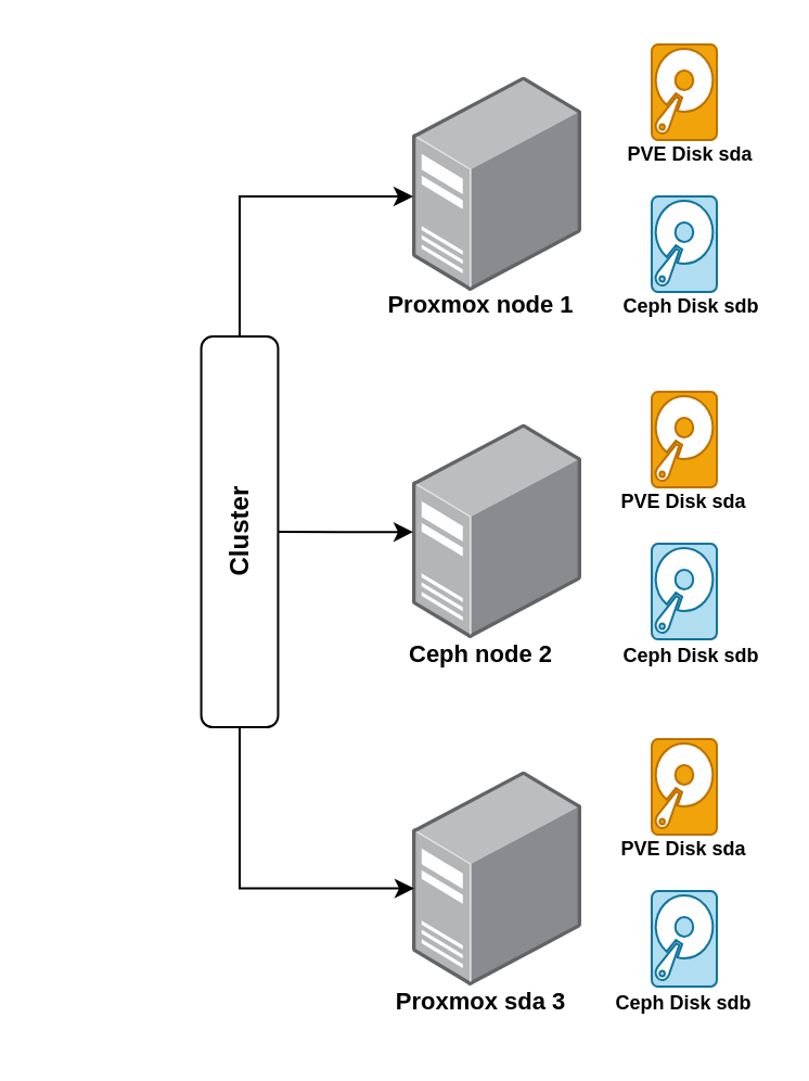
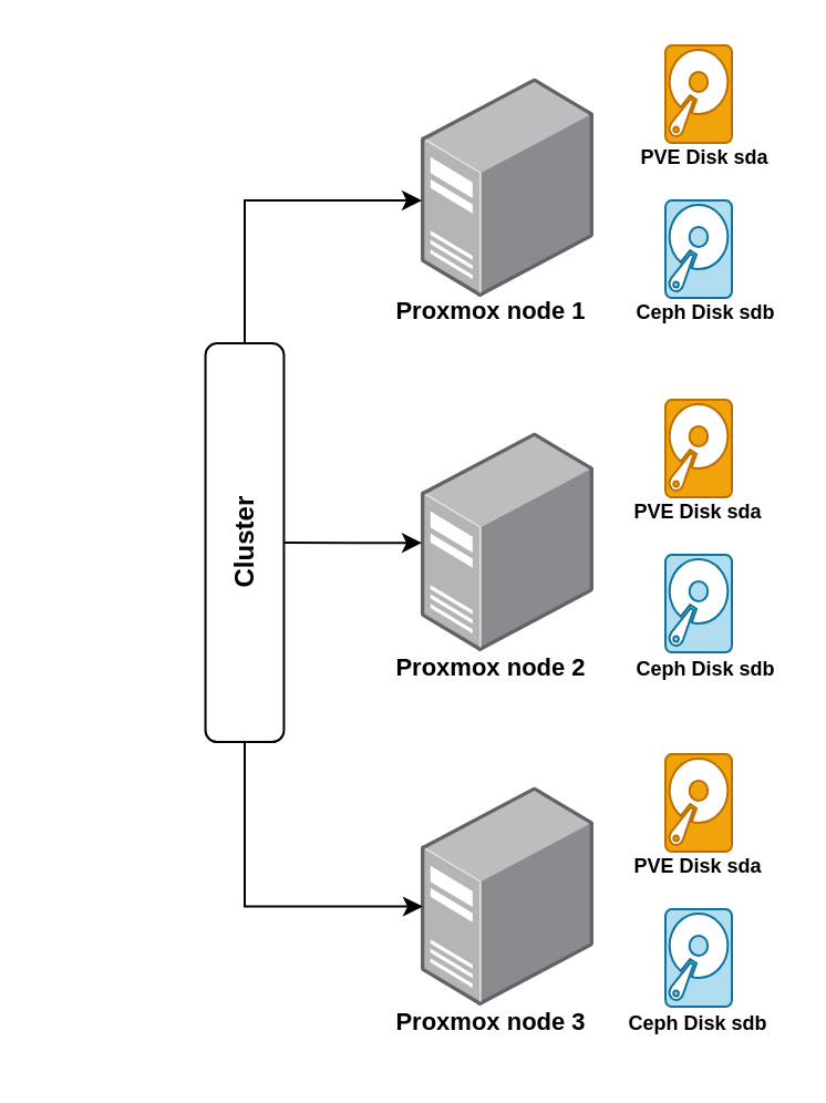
  <mxCell id="0" />
  <mxCell id="1" parent="0" />
  <mxCell id="2" value="" style="sketch=0;pointerEvents=1;shadow=0;dashed=0;html=1;strokeColor=#10739e;fillColor=#b1ddf0;labelPosition=center;verticalLabelPosition=bottom;verticalAlign=top;outlineConnect=0;align=center;shape=mxgraph.office.devices.hard_disk;" vertex="1" parent="1"><mxGeometry x="300" y="250" width="30" height="44" as="geometry" /></mxCell>
  <mxCell id="3" value="" style="sketch=0;pointerEvents=1;shadow=0;dashed=0;html=1;strokeColor=#BD7000;fillColor=#f0a30a;labelPosition=center;verticalLabelPosition=bottom;verticalAlign=top;outlineConnect=0;align=center;shape=mxgraph.office.devices.hard_disk;fontColor=#000000;" vertex="1" parent="1"><mxGeometry x="300" y="180" width="30" height="44" as="geometry" /></mxCell>
  <mxCell id="4" value="" style="sketch=0;pointerEvents=1;shadow=0;dashed=0;html=1;strokeColor=#10739e;fillColor=#b1ddf0;labelPosition=center;verticalLabelPosition=bottom;verticalAlign=top;outlineConnect=0;align=center;shape=mxgraph.office.devices.hard_disk;" vertex="1" parent="1"><mxGeometry x="300" y="90" width="30" height="44" as="geometry" /></mxCell>
  <mxCell id="5" value="" style="sketch=0;pointerEvents=1;shadow=0;dashed=0;html=1;strokeColor=#BD7000;fillColor=#f0a30a;labelPosition=center;verticalLabelPosition=bottom;verticalAlign=top;outlineConnect=0;align=center;shape=mxgraph.office.devices.hard_disk;fontColor=#000000;" vertex="1" parent="1"><mxGeometry x="300" y="20" width="30" height="44" as="geometry" /></mxCell>
  <mxCell id="6" value="" style="sketch=0;pointerEvents=1;shadow=0;dashed=0;html=1;strokeColor=#10739e;fillColor=#b1ddf0;labelPosition=center;verticalLabelPosition=bottom;verticalAlign=top;outlineConnect=0;align=center;shape=mxgraph.office.devices.hard_disk;" vertex="1" parent="1"><mxGeometry x="300" y="410" width="30" height="44" as="geometry" /></mxCell>
  <mxCell id="7" value="" style="sketch=0;pointerEvents=1;shadow=0;dashed=0;html=1;strokeColor=#BD7000;fillColor=#f0a30a;labelPosition=center;verticalLabelPosition=bottom;verticalAlign=top;outlineConnect=0;align=center;shape=mxgraph.office.devices.hard_disk;fontColor=#000000;" vertex="1" parent="1"><mxGeometry x="300" y="340" width="30" height="44" as="geometry" /></mxCell>
  <mxCell id="8" value="&lt;font style=&quot;font-size: 9px;&quot;&gt;&lt;b&gt;PVE Disk sda&lt;/b&gt;&lt;/font&gt;" style="text;html=1;align=center;verticalAlign=middle;whiteSpace=wrap;rounded=0;" vertex="1" parent="1"><mxGeometry x="288" y="55" width="60" height="30" as="geometry" /></mxCell>
  <mxCell id="9" value="&lt;font style=&quot;font-size: 9px;&quot;&gt;&lt;b&gt;PVE Disk sda&lt;/b&gt;&lt;/font&gt;" style="text;html=1;align=center;verticalAlign=middle;whiteSpace=wrap;rounded=0;" vertex="1" parent="1"><mxGeometry x="285" y="215" width="60" height="30" as="geometry" /></mxCell>
  <mxCell id="10" value="&lt;font style=&quot;font-size: 9px;&quot;&gt;&lt;b&gt;PVE Disk sda&lt;/b&gt;&lt;/font&gt;" style="text;html=1;align=center;verticalAlign=middle;whiteSpace=wrap;rounded=0;" vertex="1" parent="1"><mxGeometry x="285" y="375" width="60" height="30" as="geometry" /></mxCell>
  <mxCell id="11" value="&lt;font style=&quot;font-size: 9px;&quot;&gt;&lt;b&gt;Ceph Disk sdb&lt;/b&gt;&lt;/font&gt;" style="text;html=1;align=center;verticalAlign=middle;whiteSpace=wrap;rounded=0;" vertex="1" parent="1"><mxGeometry x="285.5" y="125" width="65" height="30" as="geometry" /></mxCell>
  <mxCell id="12" value="&lt;b style=&quot;font-size: 9px;&quot;&gt;Ceph Disk sdb&lt;/b&gt;" style="text;html=1;align=center;verticalAlign=middle;whiteSpace=wrap;rounded=0;" vertex="1" parent="1"><mxGeometry x="285.5" y="286" width="65" height="30" as="geometry" /></mxCell>
  <mxCell id="13" value="&lt;b style=&quot;font-size: 9px;&quot;&gt;Ceph Disk sdb&lt;/b&gt;" style="text;html=1;align=center;verticalAlign=middle;whiteSpace=wrap;rounded=0;" vertex="1" parent="1"><mxGeometry x="281" y="446" width="68" height="30" as="geometry" /></mxCell>
  <mxCell id="14" value="" style="image;points=[];aspect=fixed;html=1;align=center;shadow=0;dashed=0;image=img/lib/allied_telesis/computer_and_terminals/Server_Desktop.svg;" vertex="1" parent="1"><mxGeometry x="190" y="35.12" width="78" height="98.88" as="geometry" /></mxCell>
  <mxCell id="15" value="" style="image;points=[];aspect=fixed;html=1;align=center;shadow=0;dashed=0;image=img/lib/allied_telesis/computer_and_terminals/Server_Desktop.svg;" vertex="1" parent="1"><mxGeometry x="190" y="195.12" width="78" height="98.88" as="geometry" /></mxCell>
  <mxCell id="16" value="" style="image;points=[];aspect=fixed;html=1;align=center;shadow=0;dashed=0;image=img/lib/allied_telesis/computer_and_terminals/Server_Desktop.svg;" vertex="1" parent="1"><mxGeometry x="190" y="355.12" width="78" height="98.88" as="geometry" /></mxCell>
  <mxCell id="17" style="edgeStyle=orthogonalEdgeStyle;rounded=0;orthogonalLoop=1;jettySize=auto;html=1;exitX=0.5;exitY=1;exitDx=0;exitDy=0;" edge="1" parent="1" source="18" target="15"><mxGeometry relative="1" as="geometry" /></mxCell>
  <mxCell id="18" value="&lt;b&gt;Cluster&lt;/b&gt;" style="rounded=1;whiteSpace=wrap;html=1;rotation=-90;" vertex="1" parent="1"><mxGeometry x="20" y="226.84" width="180" height="35.44" as="geometry" /></mxCell>
  <mxCell id="19" style="edgeStyle=orthogonalEdgeStyle;rounded=0;orthogonalLoop=1;jettySize=auto;html=1;exitX=1;exitY=0.5;exitDx=0;exitDy=0;" edge="1" parent="1" source="18"><mxGeometry relative="1" as="geometry"><mxPoint x="190" y="90" as="targetPoint" /><Array as="points"><mxPoint x="110" y="90" /><mxPoint x="191" y="90" /></Array></mxGeometry></mxCell>
  <mxCell id="20" style="edgeStyle=orthogonalEdgeStyle;rounded=0;orthogonalLoop=1;jettySize=auto;html=1;exitX=0;exitY=0.5;exitDx=0;exitDy=0;entryX=0.006;entryY=0.543;entryDx=0;entryDy=0;entryPerimeter=0;" edge="1" parent="1" source="18" target="16"><mxGeometry relative="1" as="geometry" /></mxCell>
  <mxCell id="21" value="&lt;b&gt;&lt;font style=&quot;font-size: 11px;&quot;&gt;Proxmox node 1&lt;/font&gt;&lt;/b&gt;" style="text;html=1;align=center;verticalAlign=middle;resizable=0;points=[];autosize=1;strokeColor=none;fillColor=none;" vertex="1" parent="1"><mxGeometry x="166" y="125" width="110" height="30" as="geometry" /></mxCell>
- <mxCell id="22" value="&lt;b&gt;&lt;font style=&quot;font-size: 11px;&quot;&gt;Ceph node 2&lt;/font&gt;&lt;/b&gt;" style="text;html=1;align=center;verticalAlign=middle;resizable=0;points=[];autosize=1;strokeColor=none;fillColor=none;" vertex="1" parent="1"><mxGeometry x="166" y="286" width="110" height="30" as="geometry" /></mxCell>
- <mxCell id="23" value="&lt;b&gt;&lt;font style=&quot;font-size: 11px;&quot;&gt;Proxmox sda 3&lt;/font&gt;&lt;/b&gt;" style="text;html=1;align=center;verticalAlign=middle;resizable=0;points=[];autosize=1;strokeColor=none;fillColor=none;" vertex="1" parent="1"><mxGeometry x="166" y="446" width="110" height="30" as="geometry" /></mxCell>
+ <mxCell id="22" value="&lt;b&gt;&lt;font style=&quot;font-size: 11px;&quot;&gt;Proxmox node 2&lt;/font&gt;&lt;/b&gt;" style="text;html=1;align=center;verticalAlign=middle;resizable=0;points=[];autosize=1;strokeColor=none;fillColor=none;" vertex="1" parent="1"><mxGeometry x="166" y="286" width="110" height="30" as="geometry" /></mxCell>
+ <mxCell id="23" value="&lt;b&gt;&lt;font style=&quot;font-size: 11px;&quot;&gt;Proxmox node 3&lt;/font&gt;&lt;/b&gt;" style="text;html=1;align=center;verticalAlign=middle;resizable=0;points=[];autosize=1;strokeColor=none;fillColor=none;" vertex="1" parent="1"><mxGeometry x="166" y="446" width="110" height="30" as="geometry" /></mxCell>
